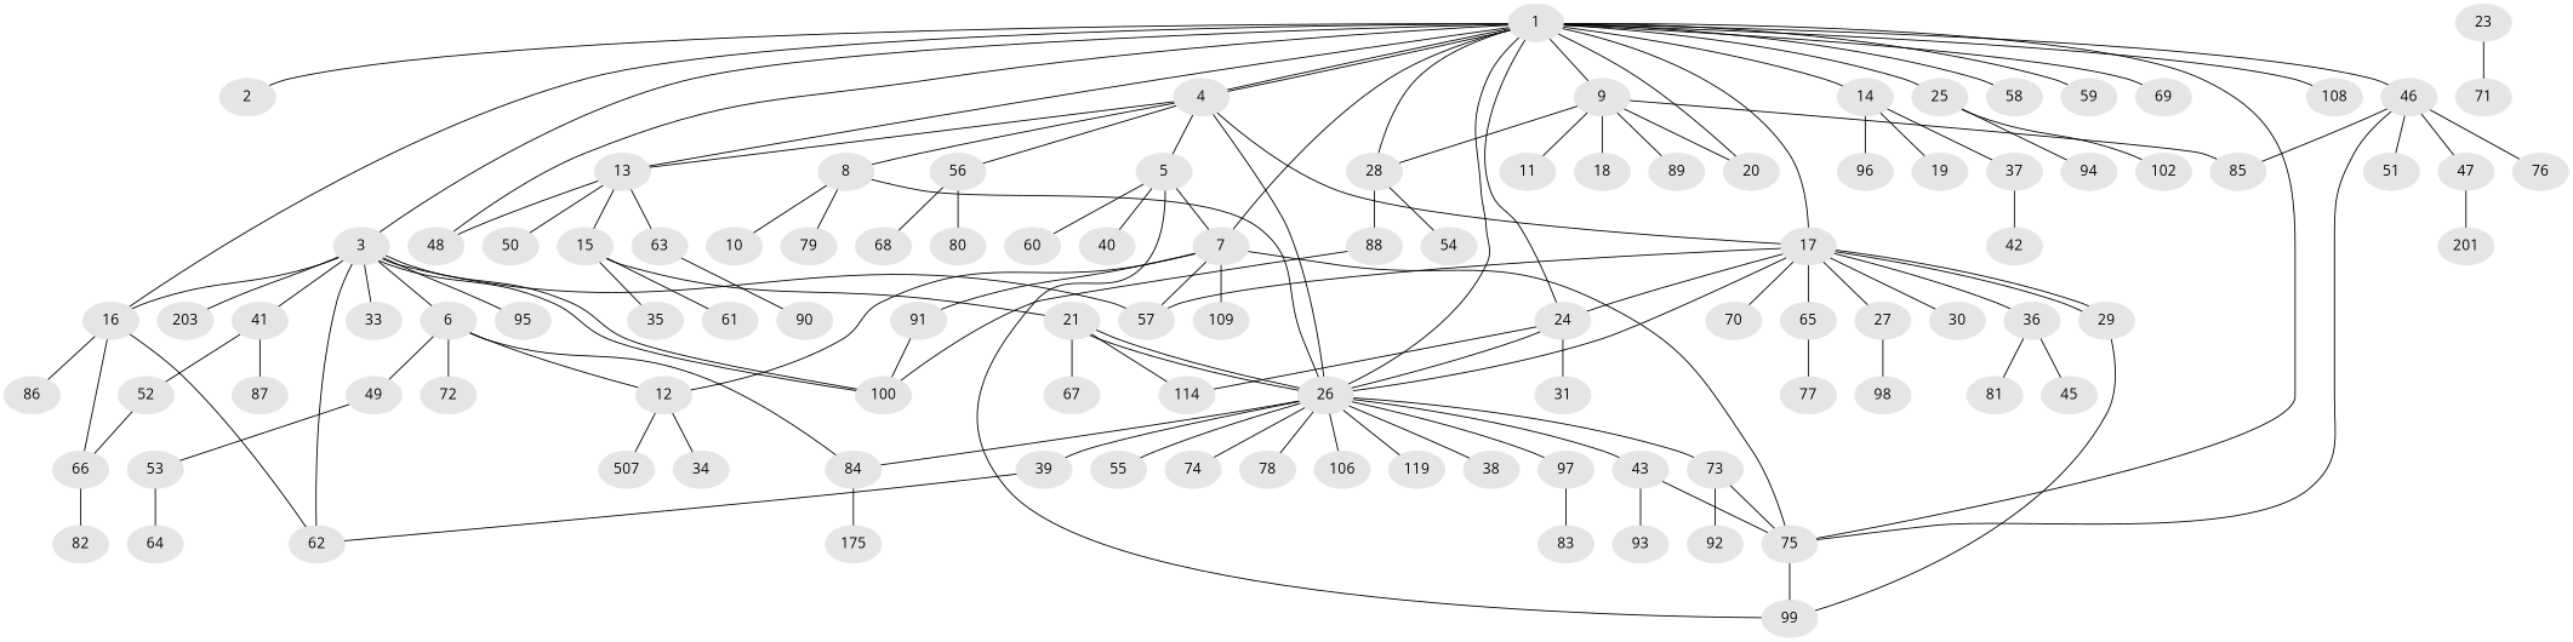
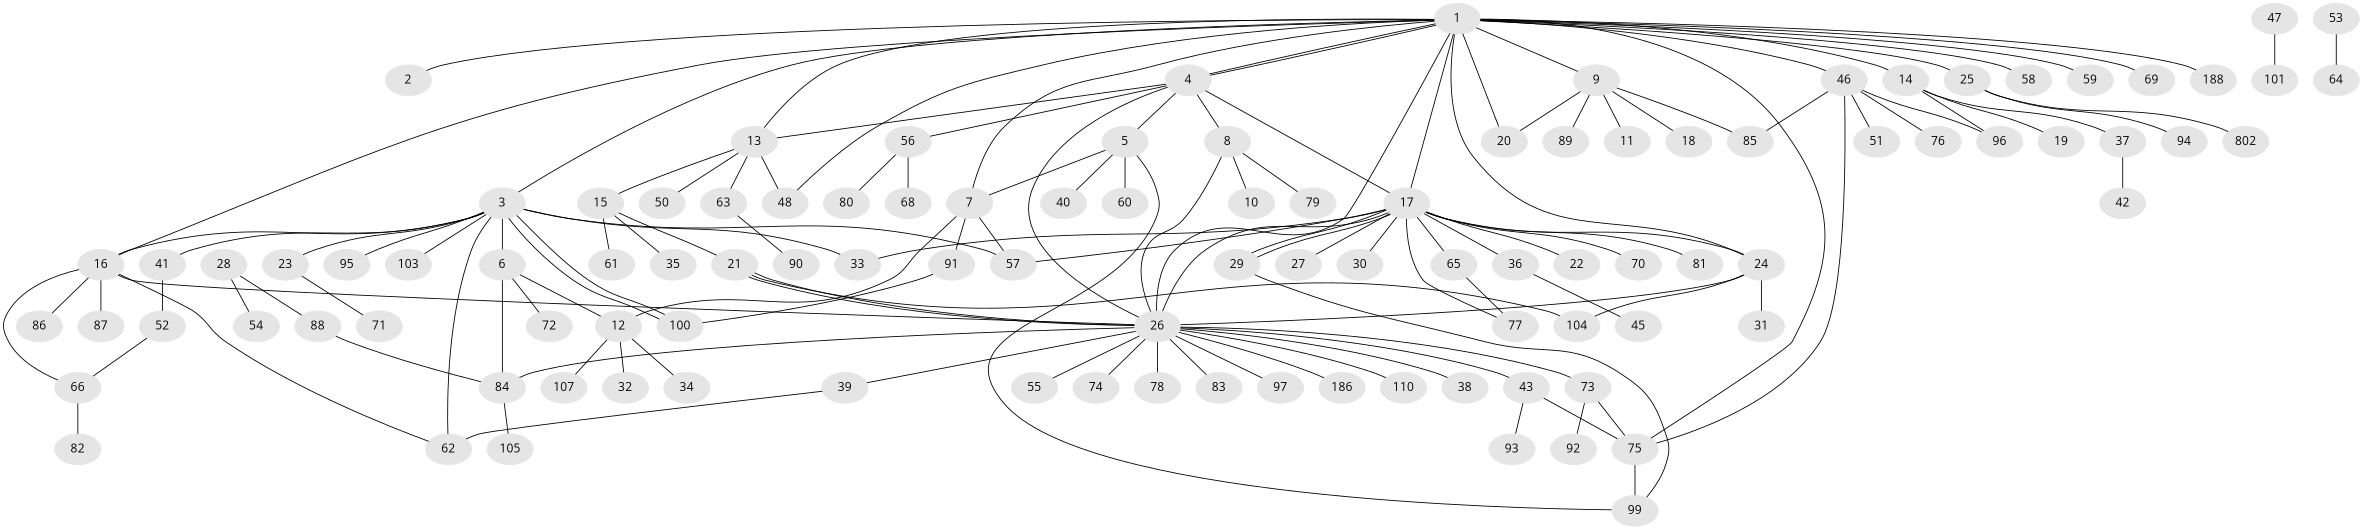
  graph {
    fontname="Open Sans"
    node [color=gray90 fontname="Open Sans" style=filled]
    edge [fontname="Open Sans"]
    1
    2
    3
    4
    7
    9
    13
    14
    16
    17
    20
    24
    25
    26
    28
    46
    58
    59
    69
    75
-   108
+   108 [label=188]
    48
    6
    23
    33
    41
    57
    62
    95
    100
-   103 [label=203]
+   103
    5
    8
    56
    12
    91
-   109
    11
    18
    85
    89
    15
    50
    63
    19
    37
    96
    21
    35
    61
    66
    86
    87
+   22
    27
    29
    30
    36
    65
    70
    77
    81
-   104 [label=114]
+   104
    31
    94
-   102
+   102 [label=802]
    84
    38
    39
    43
    55
    73
    74
    78
    83
    97
-   106
-   110 [label=119]
+   106 [label=186]
+   110
    54
    88
    47
    51
    76
    99
-   49
    72
    71
    52
    40
    60
    10
    79
    68
    80
+   32
    34
-   107 [label=507]
+   107
    53
-   105 [label=175]
+   105
    90
    42
-   67
    82
-   98
    45
    93
    92
-   101 [label=201]
+   101
    64
    1 -- 2
    1 -- 3
    1 -- 4
    1 -- 4
    1 -- 7
    1 -- 9
    1 -- 13
    1 -- 14
    1 -- 16
    1 -- 17
    1 -- 20
    1 -- 24
    1 -- 25
    1 -- 26
-   1 -- 28
    1 -- 46
    1 -- 58
    1 -- 59
    1 -- 69
    1 -- 75
    1 -- 108
    1 -- 48
    3 -- 16
    3 -- 6
+   3 -- 23
    3 -- 33
    3 -- 41
    3 -- 57
    3 -- 62
    3 -- 95
    3 -- 100
    3 -- 100
    3 -- 103
    4 -- 13
    4 -- 17
    4 -- 26
    4 -- 5
    4 -- 8
    4 -- 56
-   7 -- 75
    7 -- 57
    7 -- 12
    7 -- 91
-   7 -- 109
    9 -- 20
-   9 -- 28
    9 -- 11
    9 -- 18
    9 -- 85
    9 -- 89
    13 -- 48
    13 -- 15
    13 -- 50
    13 -- 63
    14 -- 19
    14 -- 37
    14 -- 96
+   16 -- 26
    16 -- 62
    16 -- 66
    16 -- 86
-   41 -- 87
+   16 -- 87
    17 -- 24
    17 -- 26
+   17 -- 33
    17 -- 57
+   17 -- 22
    17 -- 27
    17 -- 29
    17 -- 29
    17 -- 30
    17 -- 36
    17 -- 65
    17 -- 70
-   36 -- 81
+   17 -- 77
+   17 -- 81
    24 -- 26
    24 -- 104
    24 -- 31
    25 -- 94
    25 -- 102
    26 -- 84
    26 -- 38
    26 -- 39
    26 -- 43
    26 -- 55
    26 -- 73
    26 -- 74
    26 -- 78
-   97 -- 83
+   26 -- 83
    26 -- 97
    26 -- 106
    26 -- 110
    28 -- 54
    28 -- 88
    46 -- 75
    46 -- 85
-   46 -- 47
+   46 -- 96
    46 -- 51
    46 -- 76
    75 -- 99
    6 -- 12
    6 -- 84
-   6 -- 49
    6 -- 72
    23 -- 71
    41 -- 52
    5 -- 7
    5 -- 99
    5 -- 40
    5 -- 60
    8 -- 26
    8 -- 10
    8 -- 79
    56 -- 68
    56 -- 80
+   12 -- 32
    12 -- 34
    12 -- 107
    91 -- 100
    15 -- 21
    15 -- 35
    15 -- 61
    63 -- 90
    37 -- 42
    21 -- 26
    21 -- 26
    21 -- 104
-   21 -- 67
    66 -- 82
-   27 -- 98
    29 -- 99
    36 -- 45
    65 -- 77
    84 -- 105
    39 -- 62
    43 -- 75
    43 -- 93
    73 -- 75
    73 -- 92
-   88 -- 100
+   88 -- 84
    47 -- 101
-   49 -- 53
    52 -- 66
    53 -- 64
  }
